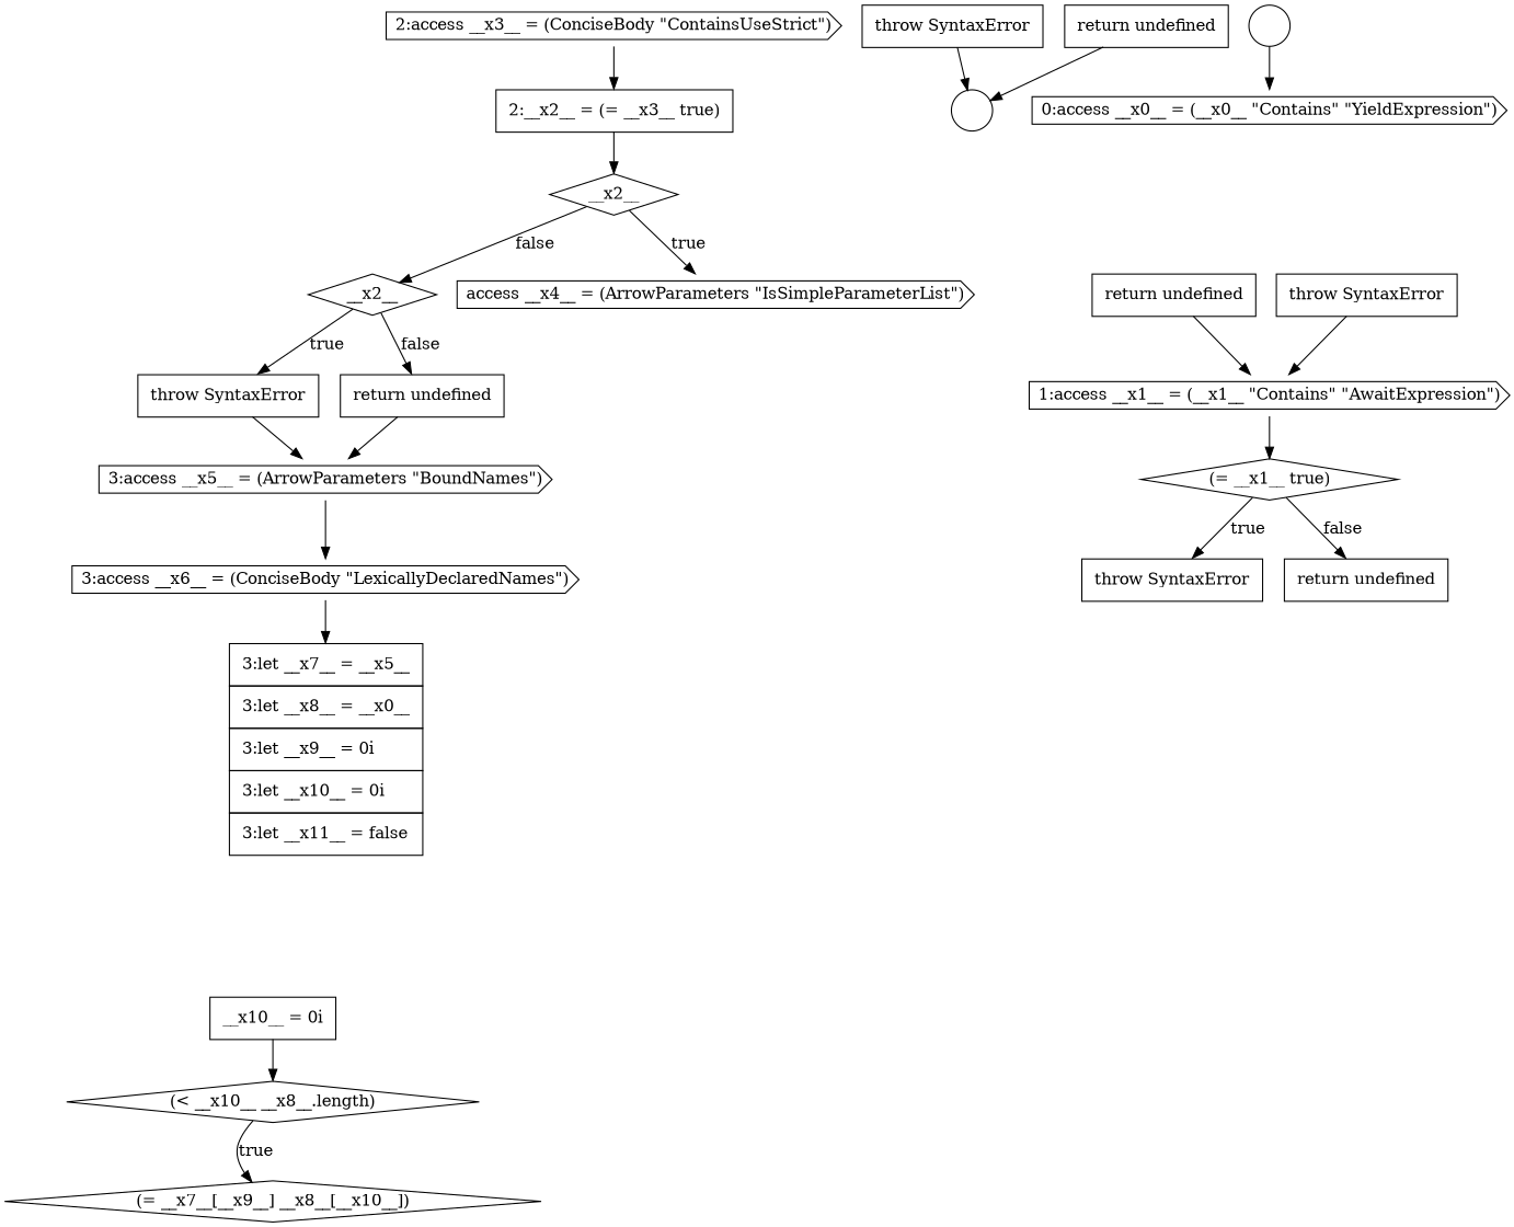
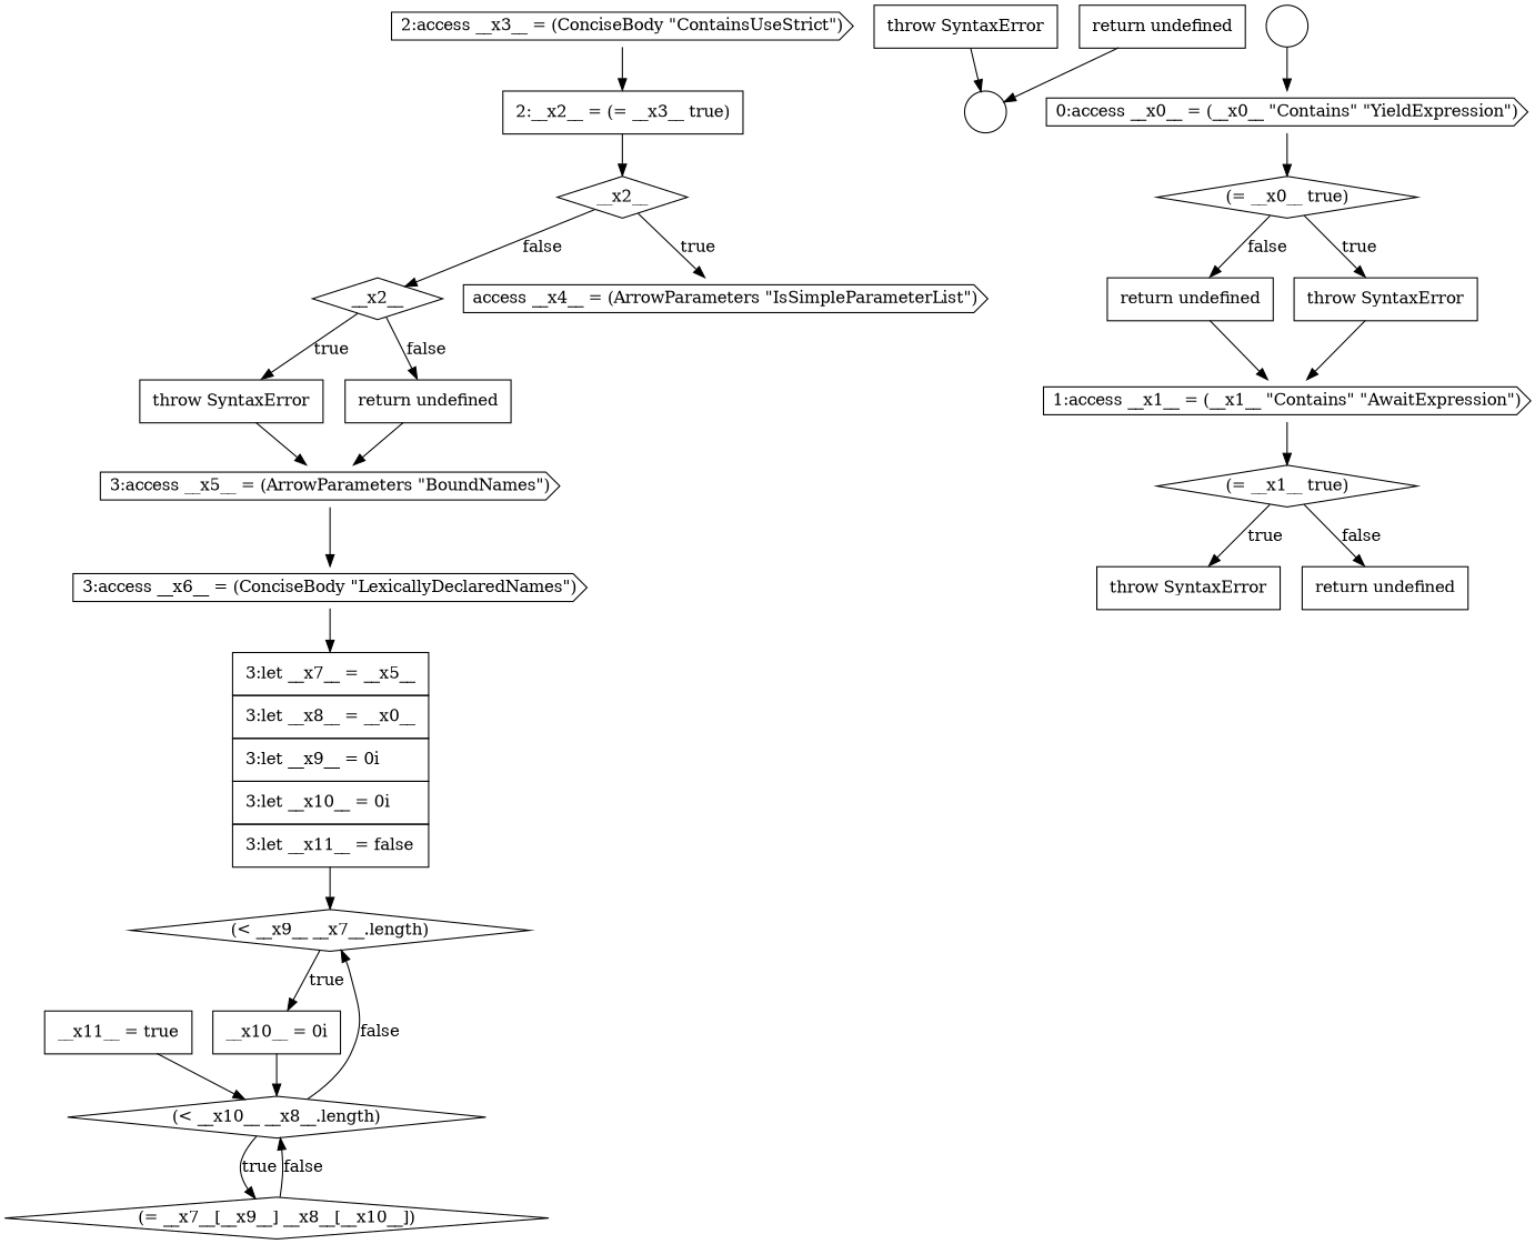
  digraph {
    node [color=black fillcolor=white shape=none style=filled]
    edge [color=black]
    n1 [label=<<font color="black">     <table border="0" cellborder="1" cellspacing="0" cellpadding="10">       <tr><td align="left">throw SyntaxError</td></tr>     </table>   </font>> margin=0]
    n2 [label=<<font color="black">3:access __x5__ = (ArrowParameters &quot;BoundNames&quot;)</font>> shape=cds]
    n3 [label=<<font color="black">3:access __x6__ = (ConciseBody &quot;LexicallyDeclaredNames&quot;)</font>> shape=cds]
    n4 [label=<<font color="black">     <table border="0" cellborder="1" cellspacing="0" cellpadding="10">       <tr><td align="left">3:let __x7__ = __x5__</td></tr>       <tr><td align="left">3:let __x8__ = __x0__</td></tr>       <tr><td align="left">3:let __x9__ = 0i</td></tr>       <tr><td align="left">3:let __x10__ = 0i</td></tr>       <tr><td align="left">3:let __x11__ = false</td></tr>     </table>   </font>> margin=0]
+   n5 [label=<<font color="black">(&lt; __x9__ __x7__.length)</font>> shape=diamond]
    n6 [label=<<font color="black">     <table border="0" cellborder="1" cellspacing="0" cellpadding="10">       <tr><td align="left">throw SyntaxError</td></tr>     </table>   </font>> margin=0]
    n7 [label=" " shape=circle]
    n8 [label=<<font color="black">     <table border="0" cellborder="1" cellspacing="0" cellpadding="10">       <tr><td align="left">return undefined</td></tr>     </table>   </font>> margin=0]
    n9 [label=<<font color="black">1:access __x1__ = (__x1__ &quot;Contains&quot; &quot;AwaitExpression&quot;)</font>> shape=cds]
    n10 [label=<<font color="black">(= __x1__ true)</font>> shape=diamond]
    n11 [label=<<font color="black">     <table border="0" cellborder="1" cellspacing="0" cellpadding="10">       <tr><td align="left">throw SyntaxError</td></tr>     </table>   </font>> margin=0]
    n12 [label=<<font color="black">     <table border="0" cellborder="1" cellspacing="0" cellpadding="10">       <tr><td align="left">return undefined</td></tr>     </table>   </font>> margin=0]
    n13 [label=<<font color="black">0:access __x0__ = (__x0__ &quot;Contains&quot; &quot;YieldExpression&quot;)</font>> shape=cds]
+   n14 [label=<<font color="black">(= __x0__ true)</font>> shape=diamond]
    n15 [label=<<font color="black">     <table border="0" cellborder="1" cellspacing="0" cellpadding="10">       <tr><td align="left">return undefined</td></tr>     </table>   </font>> margin=0]
    n16 [label=<<font color="black">     <table border="0" cellborder="1" cellspacing="0" cellpadding="10">       <tr><td align="left">throw SyntaxError</td></tr>     </table>   </font>> margin=0]
    n17 [label=<<font color="black">     <table border="0" cellborder="1" cellspacing="0" cellpadding="10">       <tr><td align="left">return undefined</td></tr>     </table>   </font>> margin=0]
    n18 [label=<<font color="black">__x2__</font>> shape=diamond]
    n19 [label=<<font color="black">(= __x7__[__x9__] __x8__[__x10__])</font>> shape=diamond]
    n20 [label=<<font color="black">(&lt; __x10__ __x8__.length)</font>> shape=diamond]
+   n21 [label=<<font color="black">     <table border="0" cellborder="1" cellspacing="0" cellpadding="10">       <tr><td align="left">__x11__ = true</td></tr>     </table>   </font>> margin=0]
    n22 [label=" " shape=circle]
    n23 [label=<<font color="black">     <table border="0" cellborder="1" cellspacing="0" cellpadding="10">       <tr><td align="left">__x10__ = 0i</td></tr>     </table>   </font>> margin=0]
    n24 [label=<<font color="black">2:access __x3__ = (ConciseBody &quot;ContainsUseStrict&quot;)</font>> shape=cds]
    n25 [label=<<font color="black">     <table border="0" cellborder="1" cellspacing="0" cellpadding="10">       <tr><td align="left">2:__x2__ = (= __x3__ true)</td></tr>     </table>   </font>> margin=0]
    n26 [label=<<font color="black">__x2__</font>> shape=diamond]
    n27 [label=<<font color="black">access __x4__ = (ArrowParameters &quot;IsSimpleParameterList&quot;)</font>> shape=cds]
    n1 -> n2
    n2 -> n3
    n3 -> n4
+   n4 -> n5
+   n5 -> n23 [label=<<font color="black">true</font>>]
    n6 -> n7
    n8 -> n7
    n9 -> n10
    n10 -> n11 [label=<<font color="black">true</font>>]
    n10 -> n12 [label=<<font color="black">false</font>>]
+   n13 -> n14
+   n14 -> n15 [label=<<font color="black">false</font>>]
+   n14 -> n16 [label=<<font color="black">true</font>>]
    n15 -> n9
    n16 -> n9
    n17 -> n2
    n18 -> n1 [label=<<font color="black">true</font>>]
    n18 -> n17 [label=<<font color="black">false</font>>]
+   n19 -> n20 [label=<<font color="black">false</font>>]
+   n20 -> n5 [label=<<font color="black">false</font>>]
    n20 -> n19 [label=<<font color="black">true</font>>]
+   n21 -> n20
    n22 -> n13
    n23 -> n20
    n24 -> n25
    n25 -> n26
    n26 -> n18 [label=<<font color="black">false</font>>]
    n26 -> n27 [label=<<font color="black">true</font>>]
  }
